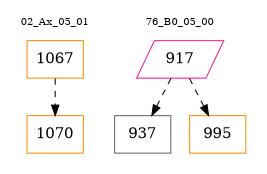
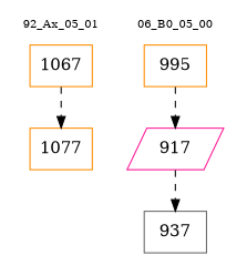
  digraph {
    node [color=darkorange shape=box]
    edge [color=black style=dashed]
    n1 [label=1067]
-   n2 [label=1070]
+   n2 [label=1077]
    n3 [color=deeppink label=917 shape=parallelogram]
    n4 [color=gray40 label=937]
    n5 [label=995]
    subgraph cluster_1 {
      color=white
      fontsize=10
-     label="02_Ax_05_01"
+     label="92_Ax_05_01"
      n1
      n2
    }
    subgraph cluster_2 {
      color=white
      fontsize=10
-     label="76_B0_05_00"
+     label="06_B0_05_00"
      n3
      n4
      n5
    }
    n1 -> n2
    n3 -> n4
-   n3 -> n5
+   n5 -> n3
  }
